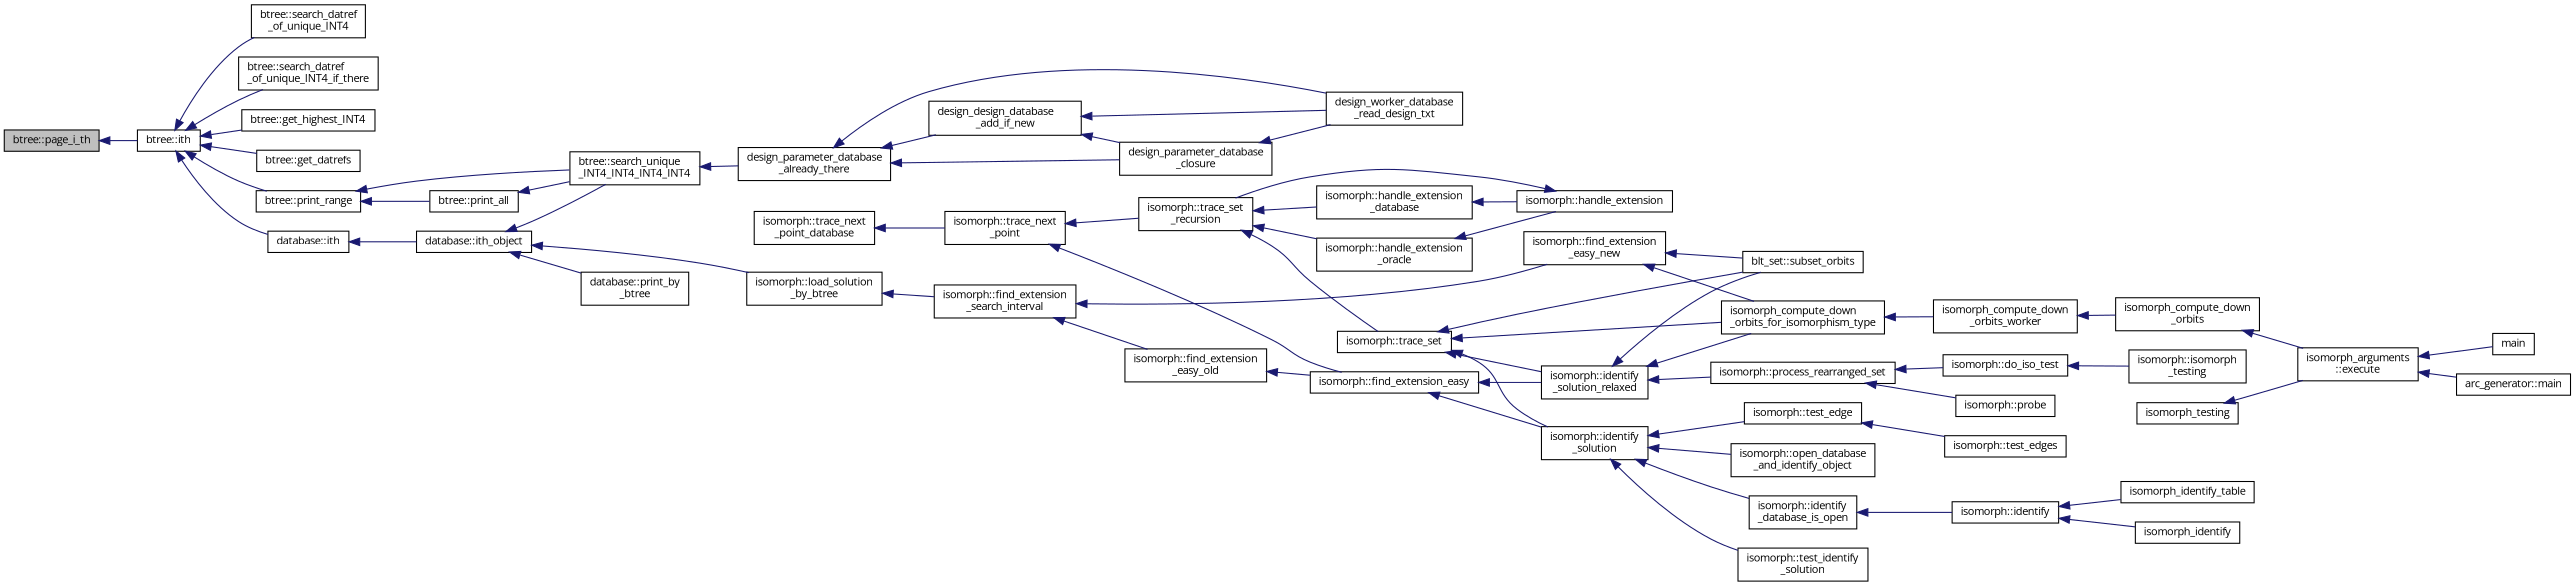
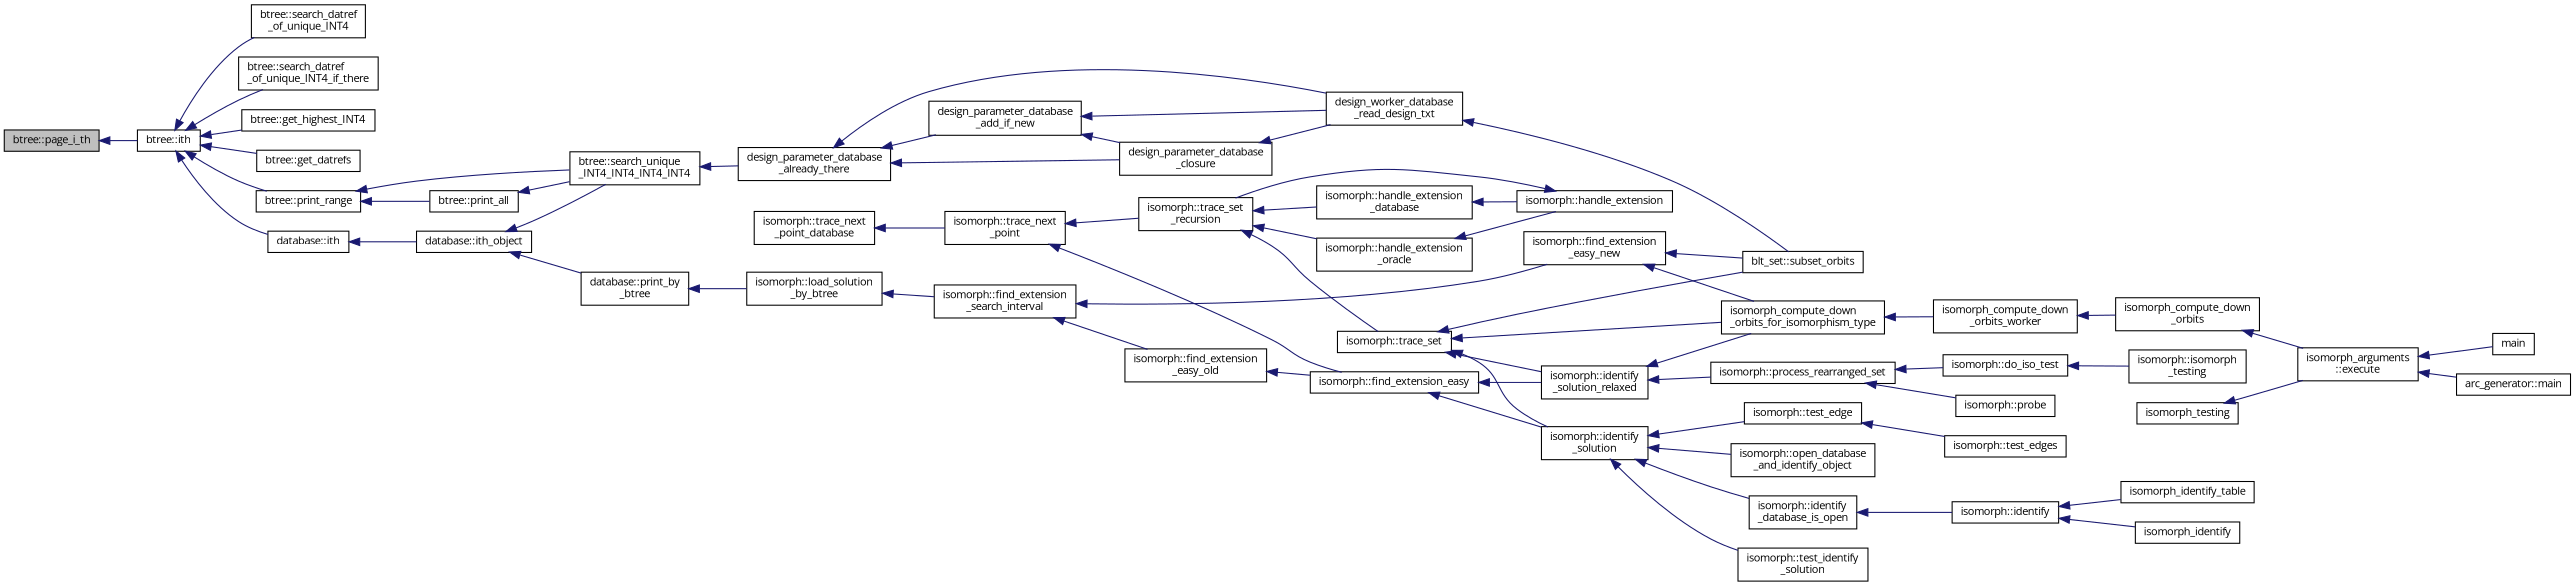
  digraph {
    fontname="Open Sans"
    rankdir=LR
    node [color=black fillcolor=white fontname="Open Sans" fontsize=10 shape=record style=filled]
    edge [color=midnightblue dir=back fontname="Open Sans" fontsize=10 labelfontname=Helvetica labelfontsize=10 style=solid]
    n1 [fillcolor=grey75 fontcolor=black height=0.2 label="btree::page_i_th" width=0.4]
    n2 [height=0.2 label="btree::ith" width=0.4]
    n3 [height=0.2 label="btree::search_datref\l_of_unique_INT4" width=0.4]
    n4 [height=0.2 label="btree::search_datref\l_of_unique_INT4_if_there" width=0.4]
    n5 [height=0.2 label="btree::get_highest_INT4" width=0.4]
    n6 [height=0.2 label="btree::get_datrefs" width=0.4]
    n7 [height=0.2 label="btree::print_range" width=0.4]
    n8 [height=0.2 label="database::ith" width=0.4]
-   n9 [height=0.2 label="design_design_database\l_add_if_new" width=0.4]
+   n9 [height=0.2 label="design_parameter_database\l_add_if_new" width=0.4]
    n10 [height=0.2 label="design_parameter_database\l_closure" width=0.4]
    n11 [height=0.2 label="design_worker_database\l_read_design_txt" width=0.4]
    n12 [height=0.2 label="btree::search_unique\l_INT4_INT4_INT4_INT4" width=0.4]
    n13 [height=0.2 label="btree::print_all" width=0.4]
    n14 [height=0.2 label="database::ith_object" width=0.4]
    n15 [height=0.2 label="design_parameter_database\l_already_there" width=0.4]
    n16 [height=0.2 label="database::print_by\l_btree" width=0.4]
    n17 [height=0.2 label="isomorph::load_solution\l_by_btree" width=0.4]
    n18 [height=0.2 label="isomorph::find_extension\l_search_interval" width=0.4]
    n19 [height=0.2 label="isomorph::trace_next\l_point_database" width=0.4]
    n20 [height=0.2 label="isomorph::trace_next\l_point" width=0.4]
    n21 [height=0.2 label="isomorph::find_extension\l_easy_old" width=0.4]
    n22 [height=0.2 label="isomorph::find_extension\l_easy_new" width=0.4]
    n23 [height=0.2 label="isomorph::find_extension_easy" width=0.4]
    n24 [height=0.2 label="blt_set::subset_orbits" width=0.4]
    n25 [height=0.2 label="isomorph_compute_down\l_orbits_for_isomorphism_type" width=0.4]
    n26 [height=0.2 label="isomorph::identify\l_solution_relaxed" width=0.4]
    n27 [height=0.2 label="isomorph::identify\l_solution" width=0.4]
    n28 [height=0.2 label="isomorph::process_rearranged_set" width=0.4]
    n29 [height=0.2 label="isomorph::test_identify\l_solution" width=0.4]
    n30 [height=0.2 label="isomorph::test_edge" width=0.4]
    n31 [height=0.2 label="isomorph::open_database\l_and_identify_object" width=0.4]
    n32 [height=0.2 label="isomorph::identify\l_database_is_open" width=0.4]
    n33 [height=0.2 label="isomorph_compute_down\l_orbits_worker" width=0.4]
    n34 [height=0.2 label="isomorph::probe" width=0.4]
    n35 [height=0.2 label="isomorph::do_iso_test" width=0.4]
    n36 [height=0.2 label="isomorph_compute_down\l_orbits" width=0.4]
    n37 [height=0.2 label="isomorph_arguments\l::execute" width=0.4]
    n38 [height=0.2 label=main width=0.4]
    n39 [height=0.2 label="arc_generator::main" width=0.4]
    n40 [height=0.2 label="isomorph::isomorph\l_testing" width=0.4]
    n41 [height=0.2 label=isomorph_testing width=0.4]
    n42 [height=0.2 label="isomorph::test_edges" width=0.4]
    n43 [height=0.2 label="isomorph::identify" width=0.4]
    n44 [height=0.2 label=isomorph_identify width=0.4]
    n45 [height=0.2 label=isomorph_identify_table width=0.4]
    n46 [height=0.2 label="isomorph::trace_set\l_recursion" width=0.4]
    n47 [height=0.2 label="isomorph::trace_set" width=0.4]
    n48 [height=0.2 label="isomorph::handle_extension\l_database" width=0.4]
    n49 [height=0.2 label="isomorph::handle_extension\l_oracle" width=0.4]
    n50 [height=0.2 label="isomorph::handle_extension" width=0.4]
    n1 -> n2
    n2 -> n3
    n2 -> n4
    n2 -> n5
    n2 -> n6
    n2 -> n7
    n2 -> n8
    n7 -> n12
    n7 -> n13
    n8 -> n14
    n9 -> n10
    n9 -> n11
    n10 -> n11
    n12 -> n15
    n13 -> n12
    n14 -> n12
    n14 -> n16
-   n14 -> n17
+   n16 -> n17
    n15 -> n9
    n15 -> n10
    n15 -> n11
    n17 -> n18
    n18 -> n21
    n18 -> n22
    n19 -> n20
    n20 -> n23
    n20 -> n46
    n21 -> n23
    n22 -> n24
    n22 -> n25
    n23 -> n26
    n23 -> n27
    n25 -> n33
-   n26 -> n24
+   n11 -> n24
    n26 -> n25
    n26 -> n28
    n27 -> n29
    n27 -> n30
    n27 -> n31
    n27 -> n32
    n28 -> n34
    n28 -> n35
    n30 -> n42
    n32 -> n43
    n33 -> n36
    n35 -> n40
    n36 -> n37
    n37 -> n38
    n37 -> n39
    n41 -> n37
    n43 -> n44
    n43 -> n45
    n46 -> n47
    n46 -> n48
    n46 -> n49
    n47 -> n24
    n47 -> n25
    n47 -> n26
    n47 -> n27
    n48 -> n50
    n49 -> n50
    n50 -> n46
  }
